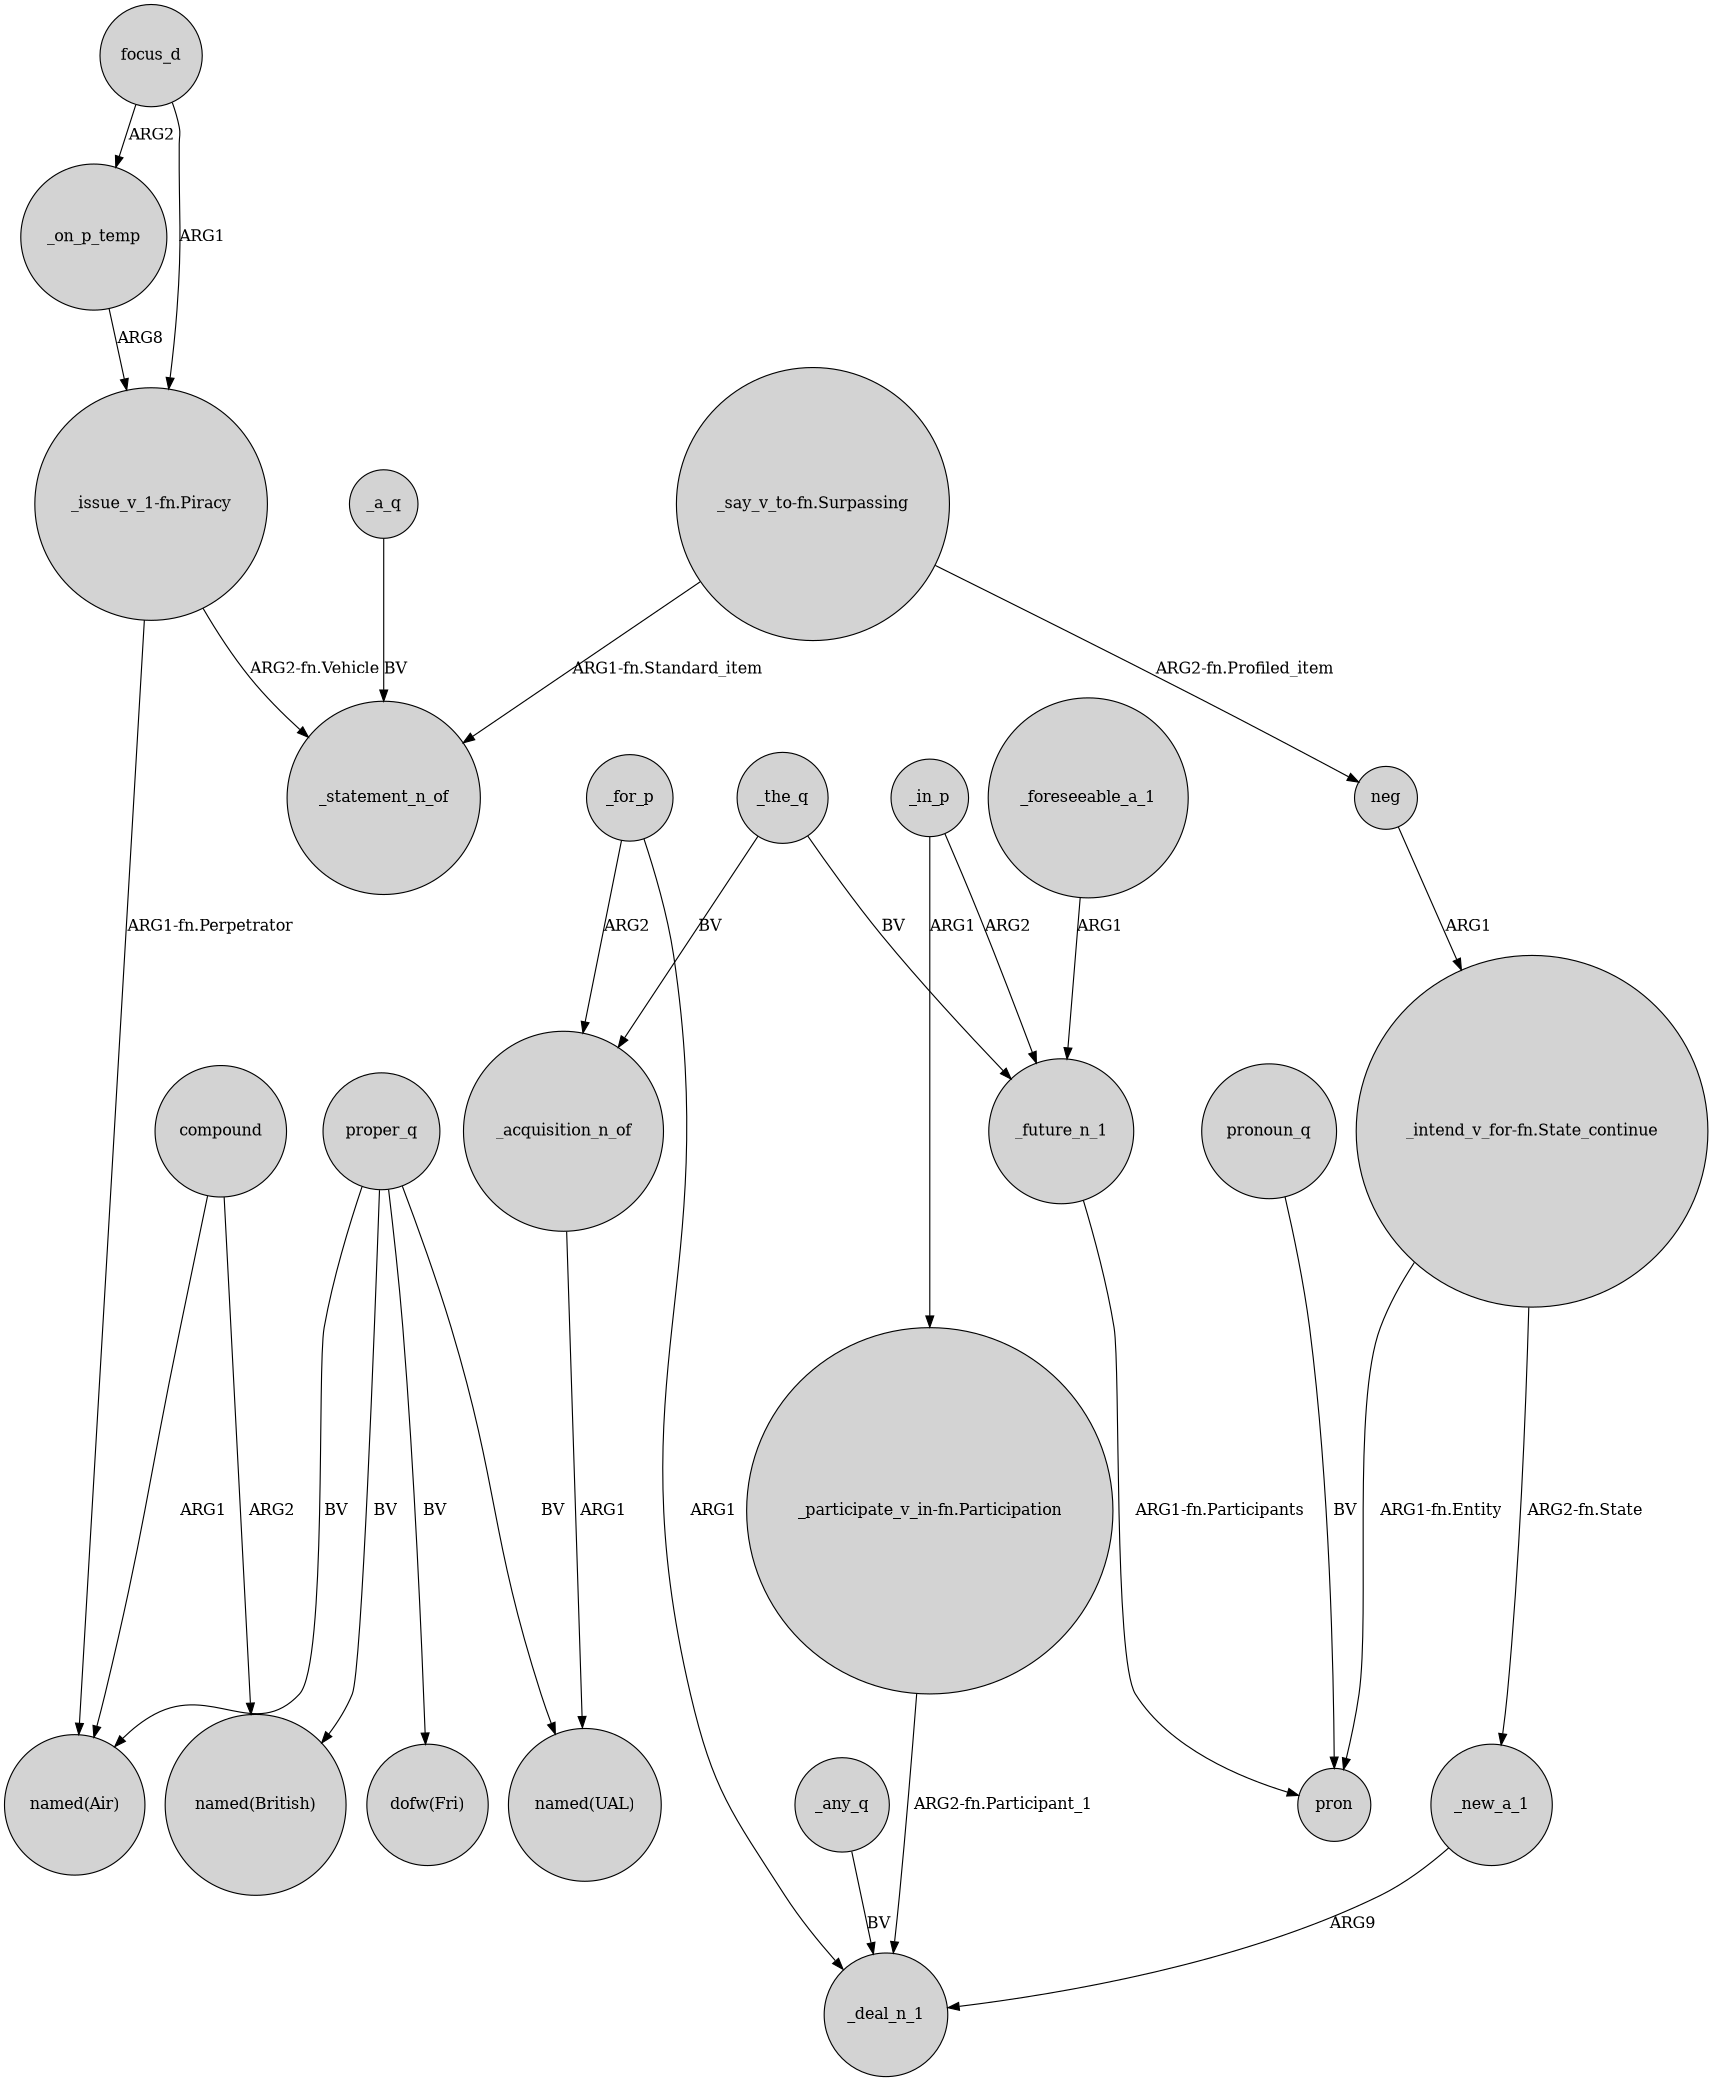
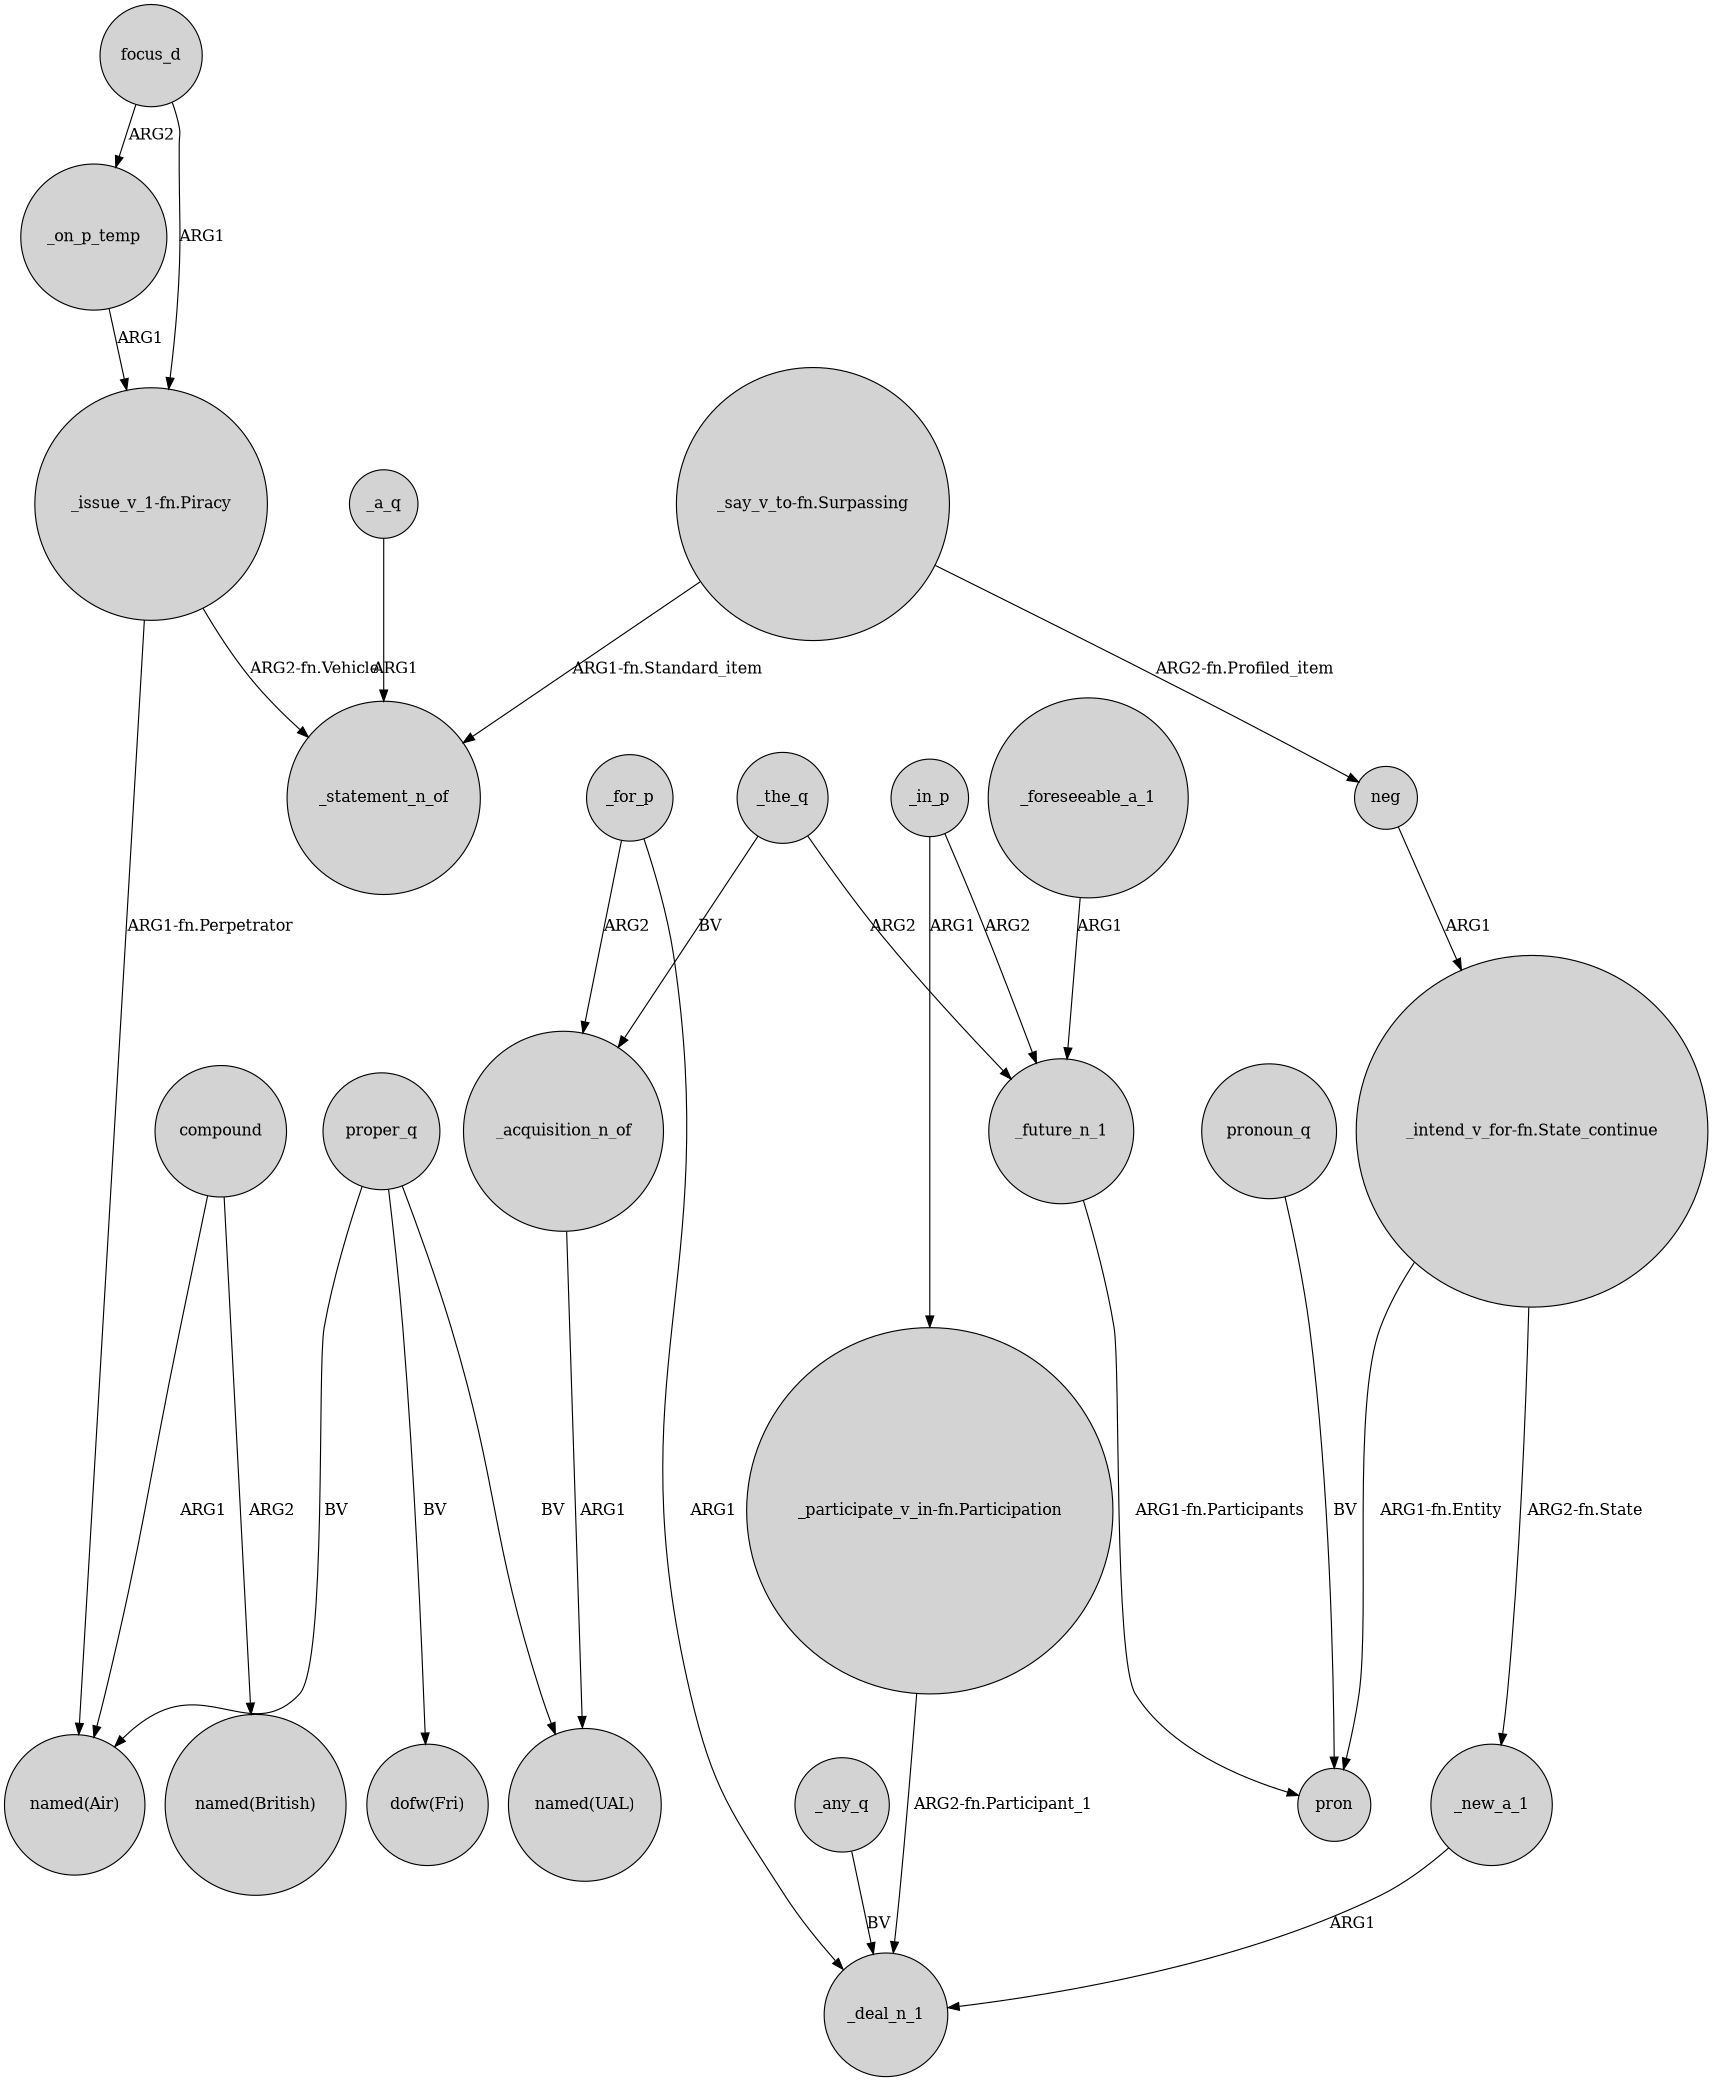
  digraph {
    node [shape=circle style=filled]
    proper_q
    "named(British)"
    "named(Air)"
    "dofw(Fri)"
    "named(UAL)"
    _on_p_temp
    "_issue_v_1-fn.Piracy"
    _statement_n_of
    focus_d
    _new_a_1
    _deal_n_1
    _for_p
    _acquisition_n_of
    compound
    "_intend_v_for-fn.State_continue"
    pron
    "_participate_v_in-fn.Participation"
    _the_q
    _future_n_1
    pronoun_q
    "_say_v_to-fn.Surpassing"
    neg
    _foreseeable_a_1
    _any_q
    _in_p
    _a_q
-   proper_q -> "named(British)" [label=BV]
    proper_q -> "named(Air)" [label=BV]
    proper_q -> "dofw(Fri)" [label=BV]
    proper_q -> "named(UAL)" [label=BV]
-   _on_p_temp -> "_issue_v_1-fn.Piracy" [label=ARG8]
+   _on_p_temp -> "_issue_v_1-fn.Piracy" [label=ARG1]
    "_issue_v_1-fn.Piracy" -> "named(Air)" [label="ARG1-fn.Perpetrator"]
    "_issue_v_1-fn.Piracy" -> _statement_n_of [label="ARG2-fn.Vehicle"]
    focus_d -> _on_p_temp [label=ARG2]
    focus_d -> "_issue_v_1-fn.Piracy" [label=ARG1]
-   _new_a_1 -> _deal_n_1 [label=ARG9]
+   _new_a_1 -> _deal_n_1 [label=ARG1]
    _for_p -> _deal_n_1 [label=ARG1]
    _for_p -> _acquisition_n_of [label=ARG2]
    _acquisition_n_of -> "named(UAL)" [label=ARG1]
    compound -> "named(British)" [label=ARG2]
    compound -> "named(Air)" [label=ARG1]
    "_intend_v_for-fn.State_continue" -> _new_a_1 [label="ARG2-fn.State"]
    "_intend_v_for-fn.State_continue" -> pron [label="ARG1-fn.Entity"]
    "_participate_v_in-fn.Participation" -> _deal_n_1 [label="ARG2-fn.Participant_1"]
    _the_q -> _acquisition_n_of [label=BV]
-   _the_q -> _future_n_1 [label=BV]
+   _the_q -> _future_n_1 [label=ARG2]
    _future_n_1 -> pron [label="ARG1-fn.Participants"]
    pronoun_q -> pron [label=BV]
    "_say_v_to-fn.Surpassing" -> _statement_n_of [label="ARG1-fn.Standard_item"]
    "_say_v_to-fn.Surpassing" -> neg [label="ARG2-fn.Profiled_item"]
    neg -> "_intend_v_for-fn.State_continue" [label=ARG1]
    _foreseeable_a_1 -> _future_n_1 [label=ARG1]
    _any_q -> _deal_n_1 [label=BV]
    _in_p -> "_participate_v_in-fn.Participation" [label=ARG1]
    _in_p -> _future_n_1 [label=ARG2]
-   _a_q -> _statement_n_of [label=BV]
+   _a_q -> _statement_n_of [label=ARG1]
  }
